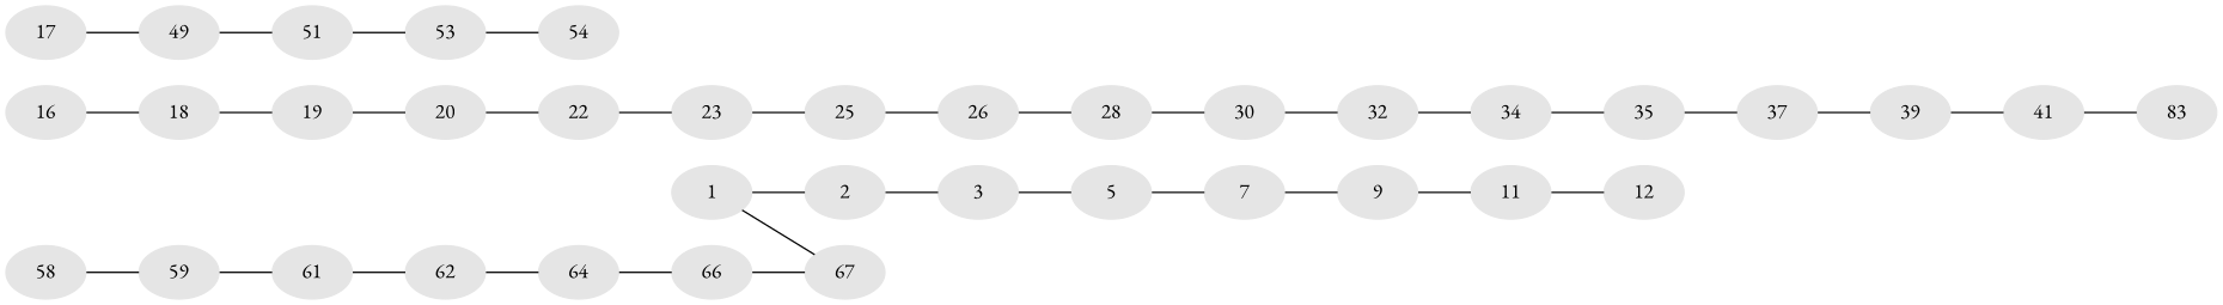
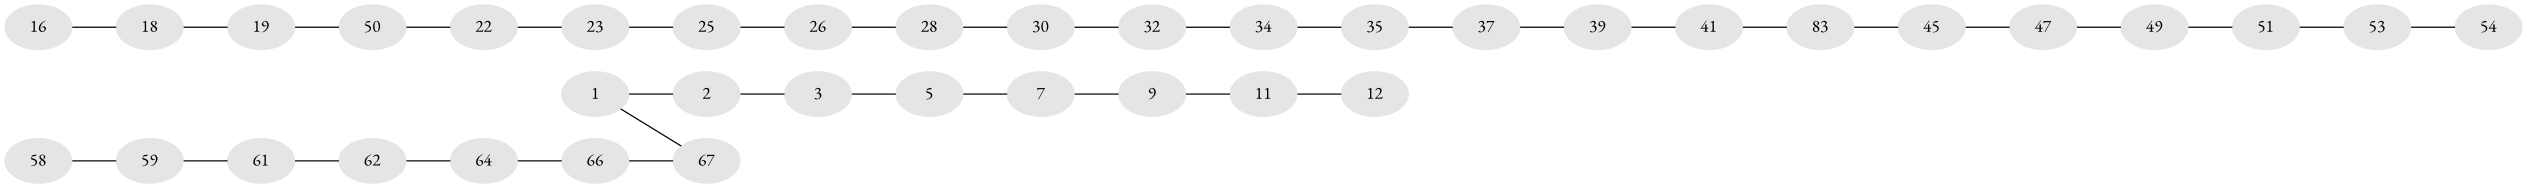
  graph {
    fontname="EB Garamond"
    rankdir=LR
    node [color=gray90 fontname="EB Garamond" style=filled]
    edge [fontname="EB Garamond"]
    1 [super="+68"]
    2
    67
    3 [super="+4"]
    5 [super="+6"]
    7 [super="+8"]
    9 [super="+10"]
    11
    12 [super="+13"]
    16 [super="+17"]
    18
    19
-   20 [super="+21"]
+   20 [super="+21" label=50]
    22
    23 [super="+24"]
    25
    26 [super="+27"]
    28 [super="+29"]
    30 [super="+31"]
    32 [super="+33"]
    34
    35 [super="+36"]
    37 [super="+38"]
    39 [super="+40"]
    41 [super="+42"]
    n26 [label=83 super="+44"]
-   47 [super="+48" label=17]
+   45 [super="+46"]
+   47 [super="+48"]
    49 [super="+50"]
    51 [super="+52"]
    53
    54 [super="+55"]
    59 [super="+60"]
    58
    61
    62 [super="+63"]
    64 [super="+65"]
    66
    1 -- 2
    1 -- 67
    2 -- 3
    3 -- 5
    5 -- 7
    7 -- 9
    9 -- 11
    11 -- 12
    16 -- 18
    18 -- 19
    19 -- 20
    20 -- 22
    22 -- 23
    23 -- 25
    25 -- 26
    26 -- 28
    28 -- 30
    30 -- 32
    32 -- 34
    34 -- 35
    35 -- 37
    37 -- 39
    39 -- 41
    41 -- n26
+   n26 -- 45
+   45 -- 47
    47 -- 49
    49 -- 51
    51 -- 53
    53 -- 54
    59 -- 61
    58 -- 59
    61 -- 62
    62 -- 64
    64 -- 66
    66 -- 67
  }
